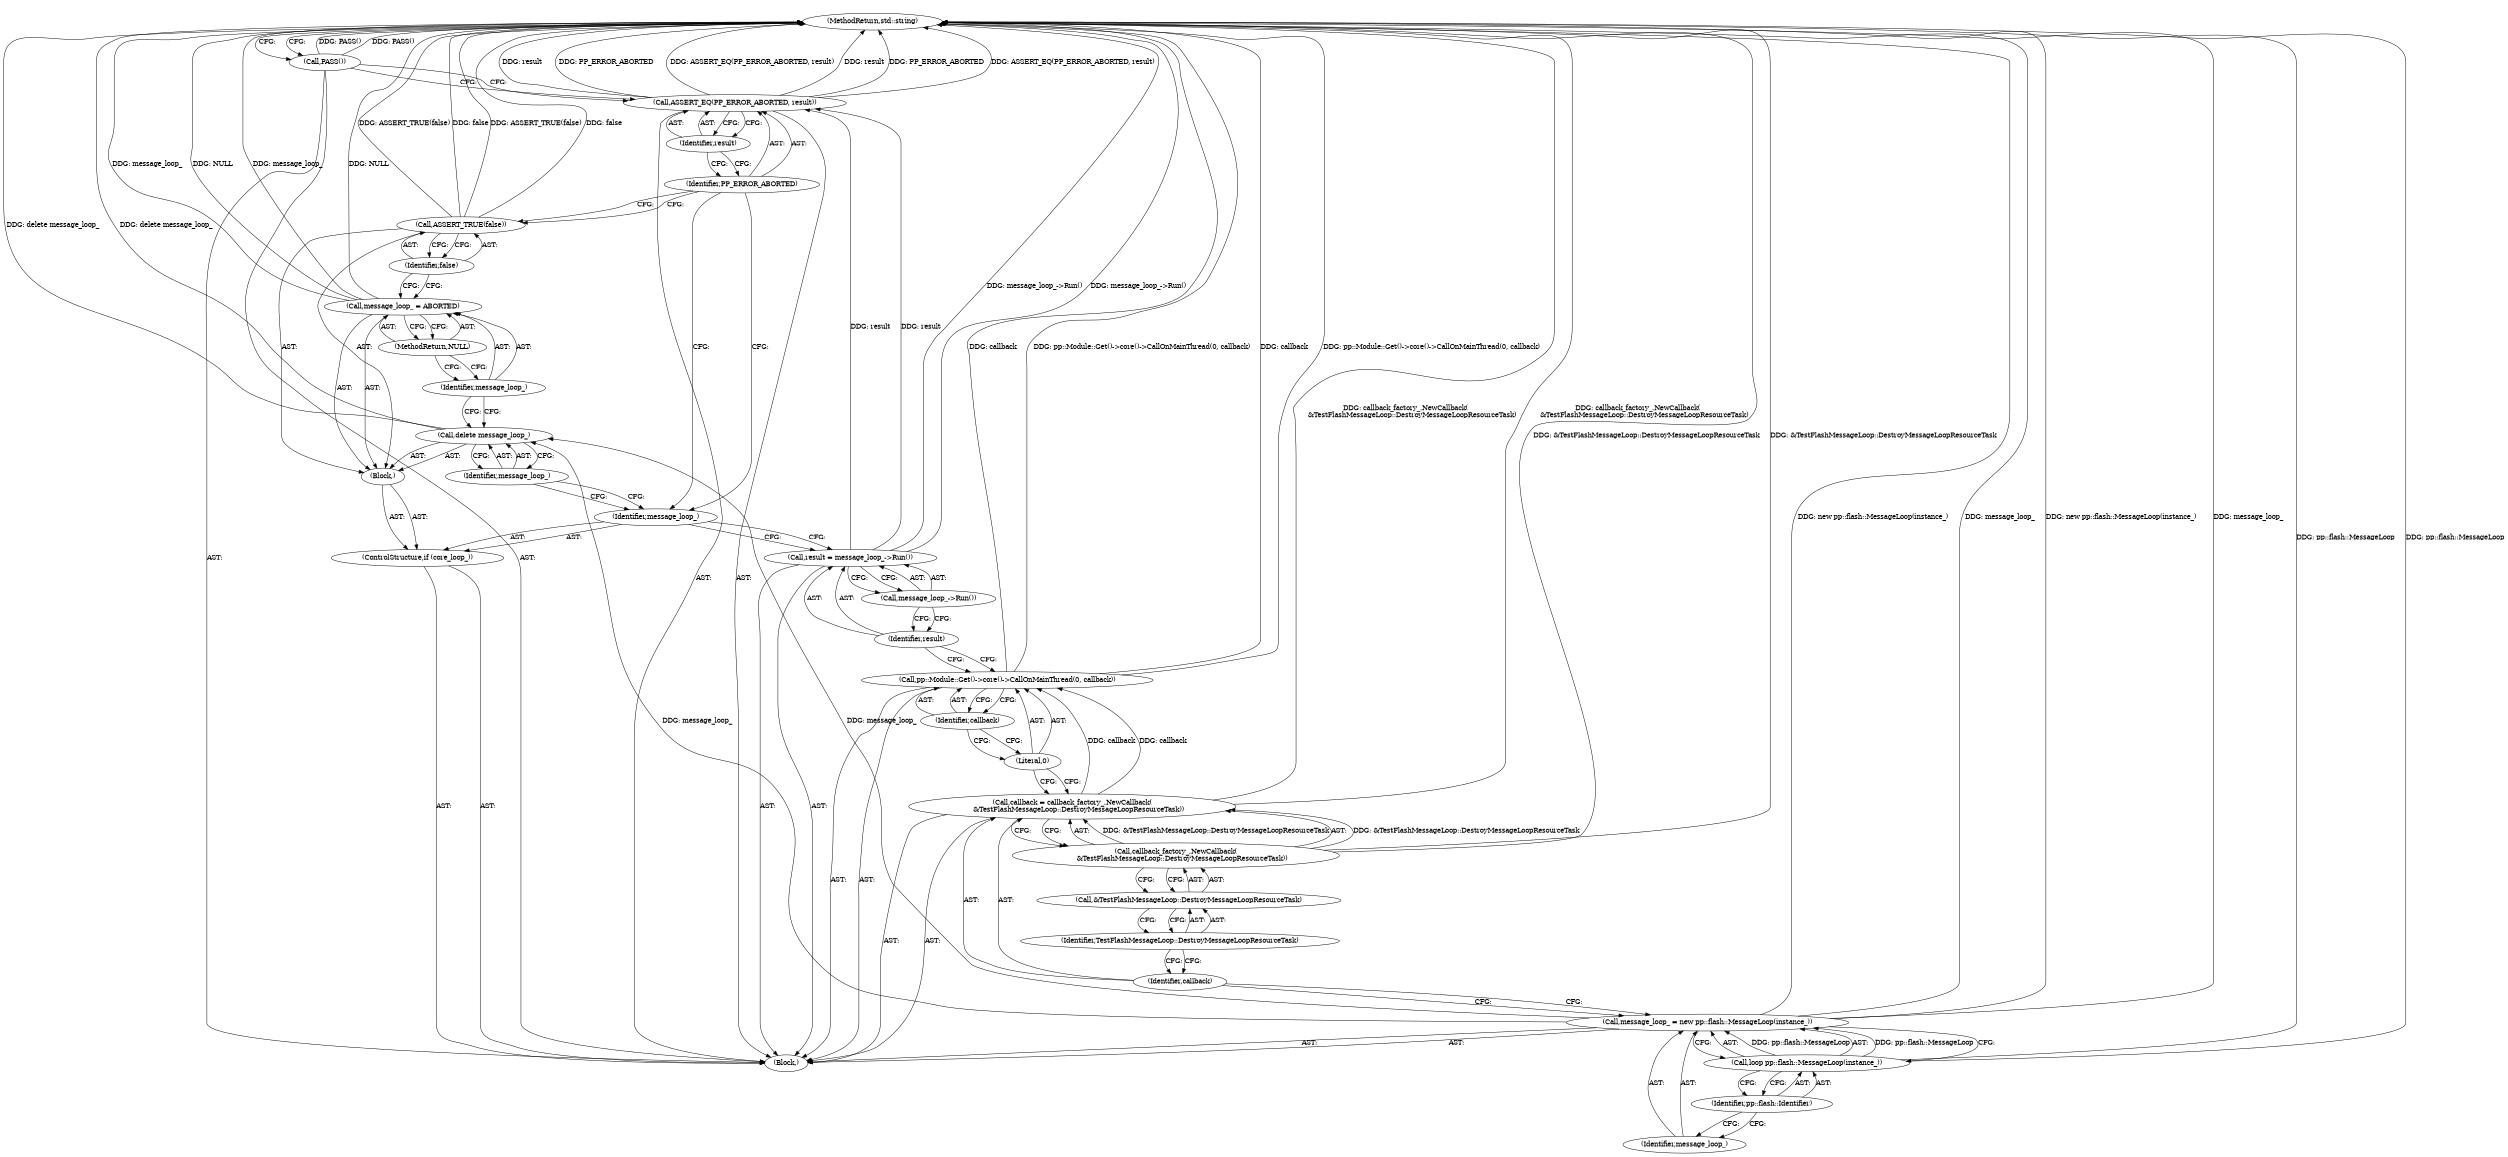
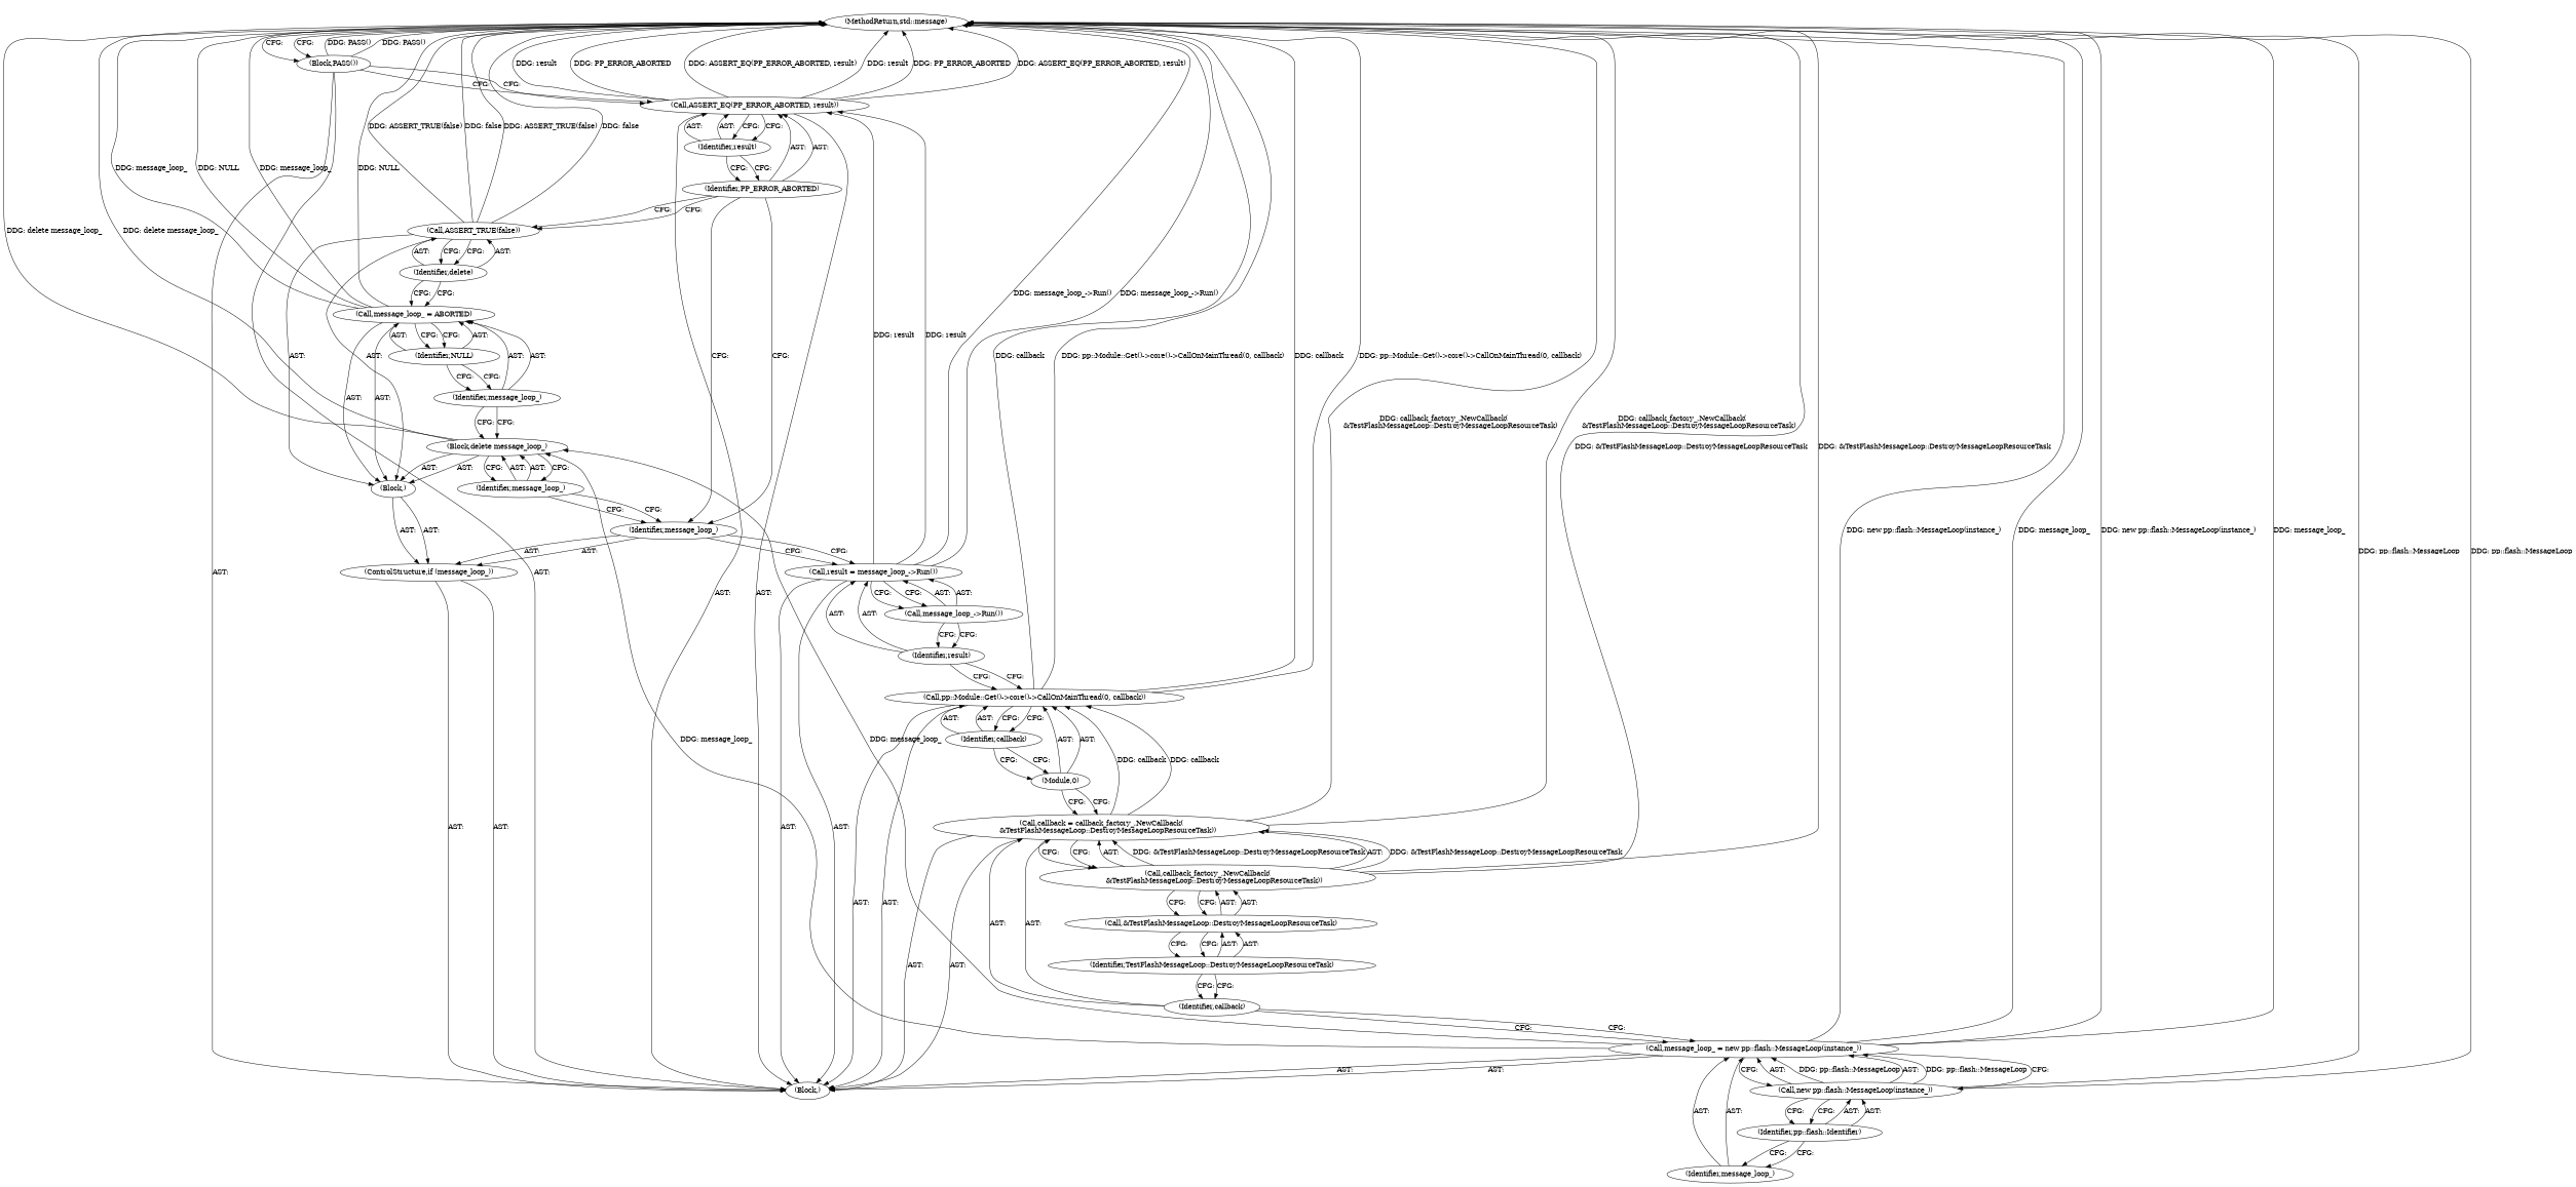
  digraph {
-   n1 [label="(MethodReturn,std::string)"]
-   n2 [label="(Call,PASS())"]
+   n1 [label="(MethodReturn,std::message)"]
+   n2 [label="(Block,PASS())"]
    n3 [label="(Block,)"]
    n4 [label="(Call,ASSERT_EQ(PP_ERROR_ABORTED, result))"]
    n5 [label="(Identifier,message_loop_)"]
-   n6 [label="(Call,delete message_loop_)"]
+   n6 [label="(Block,delete message_loop_)"]
    n7 [label="(Identifier,message_loop_)"]
    n8 [label="(Block,)"]
    n9 [label="(Call,result = message_loop_->Run())"]
-   n10 [label="(ControlStructure,if (core_loop_))"]
-   n11 [label="(MethodReturn,NULL)"]
+   n10 [label="(ControlStructure,if (message_loop_))"]
+   n11 [label="(Identifier,NULL)"]
    n12 [label="(Call,message_loop_ = ABORTED)"]
    n13 [label="(Identifier,message_loop_)"]
-   n14 [label="(Identifier,false)"]
+   n14 [label="(Identifier,delete)"]
    n15 [label="(Call,ASSERT_TRUE(false))"]
    n16 [label="(Identifier,PP_ERROR_ABORTED)"]
    n17 [label="(Identifier,result)"]
-   n18 [label="(Call,loop pp::flash::MessageLoop(instance_))"]
+   n18 [label="(Call,new pp::flash::MessageLoop(instance_))"]
    n19 [label="(Call,message_loop_ = new pp::flash::MessageLoop(instance_))"]
    n20 [label="(Identifier,pp::flash::Identifier)"]
    n21 [label="(Identifier,message_loop_)"]
    n22 [label="(Call,callback = callback_factory_.NewCallback(\n      &TestFlashMessageLoop::DestroyMessageLoopResourceTask))"]
    n23 [label="(Call,callback_factory_.NewCallback(\n      &TestFlashMessageLoop::DestroyMessageLoopResourceTask))"]
    n24 [label="(Call,pp::Module::Get()->core()->CallOnMainThread(0, callback))"]
    n25 [label="(Call,&TestFlashMessageLoop::DestroyMessageLoopResourceTask)"]
    n26 [label="(Identifier,callback)"]
    n27 [label="(Identifier,callback)"]
    n28 [label="(Identifier,TestFlashMessageLoop::DestroyMessageLoopResourceTask)"]
-   n29 [label="(Literal,0)"]
+   n29 [label="(Module,0)"]
    n30 [label="(Call,message_loop_->Run())"]
    n31 [label="(Identifier,result)"]
    n1 -> n2 [label="CFG: "]
    n1 -> n2 [label="CFG: "]
    n2 -> n1 [label="DDG: PASS()"]
    n2 -> n1 [label="DDG: PASS()"]
    n2 -> n3 [label="AST: "]
    n2 -> n3 [label="AST: "]
    n2 -> n4 [label="CFG: "]
    n2 -> n4 [label="CFG: "]
    n4 -> n1 [label="DDG: PP_ERROR_ABORTED"]
    n4 -> n1 [label="DDG: ASSERT_EQ(PP_ERROR_ABORTED, result)"]
    n4 -> n1 [label="DDG: result"]
    n4 -> n1 [label="DDG: PP_ERROR_ABORTED"]
    n4 -> n1 [label="DDG: ASSERT_EQ(PP_ERROR_ABORTED, result)"]
    n4 -> n1 [label="DDG: result"]
    n4 -> n3 [label="AST: "]
    n4 -> n3 [label="AST: "]
    n4 -> n17 [label="CFG: "]
    n4 -> n17 [label="CFG: "]
    n5 -> n6 [label="AST: "]
    n5 -> n6 [label="AST: "]
    n5 -> n7 [label="CFG: "]
    n5 -> n7 [label="CFG: "]
    n6 -> n1 [label="DDG: delete message_loop_"]
    n6 -> n1 [label="DDG: delete message_loop_"]
    n6 -> n5 [label="CFG: "]
    n6 -> n5 [label="CFG: "]
    n6 -> n8 [label="AST: "]
    n6 -> n8 [label="AST: "]
    n7 -> n9 [label="CFG: "]
    n7 -> n9 [label="CFG: "]
    n7 -> n10 [label="AST: "]
    n7 -> n10 [label="AST: "]
    n8 -> n10 [label="AST: "]
    n8 -> n10 [label="AST: "]
    n9 -> n1 [label="DDG: message_loop_->Run()"]
    n9 -> n1 [label="DDG: message_loop_->Run()"]
    n9 -> n3 [label="AST: "]
    n9 -> n3 [label="AST: "]
    n9 -> n4 [label="DDG: result"]
    n9 -> n4 [label="DDG: result"]
    n9 -> n30 [label="CFG: "]
    n9 -> n30 [label="CFG: "]
    n10 -> n3 [label="AST: "]
    n10 -> n3 [label="AST: "]
    n11 -> n12 [label="AST: "]
    n11 -> n12 [label="AST: "]
    n11 -> n13 [label="CFG: "]
    n11 -> n13 [label="CFG: "]
    n12 -> n1 [label="DDG: message_loop_"]
    n12 -> n1 [label="DDG: NULL"]
    n12 -> n1 [label="DDG: message_loop_"]
    n12 -> n1 [label="DDG: NULL"]
    n12 -> n8 [label="AST: "]
    n12 -> n8 [label="AST: "]
    n12 -> n11 [label="CFG: "]
    n12 -> n11 [label="CFG: "]
    n13 -> n6 [label="CFG: "]
    n13 -> n6 [label="CFG: "]
    n13 -> n12 [label="AST: "]
    n13 -> n12 [label="AST: "]
    n14 -> n12 [label="CFG: "]
    n14 -> n12 [label="CFG: "]
    n14 -> n15 [label="AST: "]
    n14 -> n15 [label="AST: "]
    n15 -> n1 [label="DDG: ASSERT_TRUE(false)"]
    n15 -> n1 [label="DDG: false"]
    n15 -> n1 [label="DDG: ASSERT_TRUE(false)"]
    n15 -> n1 [label="DDG: false"]
    n15 -> n8 [label="AST: "]
    n15 -> n8 [label="AST: "]
    n15 -> n14 [label="CFG: "]
    n15 -> n14 [label="CFG: "]
    n16 -> n4 [label="AST: "]
    n16 -> n4 [label="AST: "]
    n16 -> n7 [label="CFG: "]
    n16 -> n7 [label="CFG: "]
    n16 -> n15 [label="CFG: "]
    n16 -> n15 [label="CFG: "]
    n17 -> n4 [label="AST: "]
    n17 -> n4 [label="AST: "]
    n17 -> n16 [label="CFG: "]
    n17 -> n16 [label="CFG: "]
    n18 -> n1 [label="DDG: pp::flash::MessageLoop"]
    n18 -> n1 [label="DDG: pp::flash::MessageLoop"]
    n18 -> n19 [label="AST: "]
    n18 -> n19 [label="DDG: pp::flash::MessageLoop"]
    n18 -> n19 [label="AST: "]
    n18 -> n19 [label="DDG: pp::flash::MessageLoop"]
    n18 -> n20 [label="CFG: "]
    n18 -> n20 [label="CFG: "]
    n19 -> n1 [label="DDG: new pp::flash::MessageLoop(instance_)"]
    n19 -> n1 [label="DDG: message_loop_"]
    n19 -> n1 [label="DDG: new pp::flash::MessageLoop(instance_)"]
    n19 -> n1 [label="DDG: message_loop_"]
    n19 -> n3 [label="AST: "]
    n19 -> n3 [label="AST: "]
    n19 -> n6 [label="DDG: message_loop_"]
    n19 -> n6 [label="DDG: message_loop_"]
    n19 -> n18 [label="CFG: "]
    n19 -> n18 [label="CFG: "]
    n20 -> n18 [label="AST: "]
    n20 -> n18 [label="AST: "]
    n20 -> n21 [label="CFG: "]
    n20 -> n21 [label="CFG: "]
    n21 -> n19 [label="AST: "]
    n21 -> n19 [label="AST: "]
    n22 -> n1 [label="DDG: callback_factory_.NewCallback(\n      &TestFlashMessageLoop::DestroyMessageLoopResourceTask)"]
    n22 -> n1 [label="DDG: callback_factory_.NewCallback(\n      &TestFlashMessageLoop::DestroyMessageLoopResourceTask)"]
    n22 -> n3 [label="AST: "]
    n22 -> n3 [label="AST: "]
    n22 -> n23 [label="CFG: "]
    n22 -> n23 [label="CFG: "]
    n22 -> n24 [label="DDG: callback"]
    n22 -> n24 [label="DDG: callback"]
    n23 -> n1 [label="DDG: &TestFlashMessageLoop::DestroyMessageLoopResourceTask"]
    n23 -> n1 [label="DDG: &TestFlashMessageLoop::DestroyMessageLoopResourceTask"]
    n23 -> n22 [label="AST: "]
    n23 -> n22 [label="DDG: &TestFlashMessageLoop::DestroyMessageLoopResourceTask"]
    n23 -> n22 [label="AST: "]
    n23 -> n22 [label="DDG: &TestFlashMessageLoop::DestroyMessageLoopResourceTask"]
    n23 -> n25 [label="CFG: "]
    n23 -> n25 [label="CFG: "]
    n24 -> n1 [label="DDG: callback"]
    n24 -> n1 [label="DDG: pp::Module::Get()->core()->CallOnMainThread(0, callback)"]
    n24 -> n1 [label="DDG: callback"]
    n24 -> n1 [label="DDG: pp::Module::Get()->core()->CallOnMainThread(0, callback)"]
    n24 -> n3 [label="AST: "]
    n24 -> n3 [label="AST: "]
    n24 -> n26 [label="CFG: "]
    n24 -> n26 [label="CFG: "]
    n25 -> n23 [label="AST: "]
    n25 -> n23 [label="AST: "]
    n25 -> n28 [label="CFG: "]
    n25 -> n28 [label="CFG: "]
    n26 -> n24 [label="AST: "]
    n26 -> n24 [label="AST: "]
    n26 -> n29 [label="CFG: "]
    n26 -> n29 [label="CFG: "]
    n27 -> n19 [label="CFG: "]
    n27 -> n19 [label="CFG: "]
    n27 -> n22 [label="AST: "]
    n27 -> n22 [label="AST: "]
    n28 -> n25 [label="AST: "]
    n28 -> n25 [label="AST: "]
    n28 -> n27 [label="CFG: "]
    n28 -> n27 [label="CFG: "]
    n29 -> n22 [label="CFG: "]
    n29 -> n22 [label="CFG: "]
    n29 -> n24 [label="AST: "]
    n29 -> n24 [label="AST: "]
    n30 -> n9 [label="AST: "]
    n30 -> n9 [label="AST: "]
    n30 -> n31 [label="CFG: "]
    n30 -> n31 [label="CFG: "]
    n31 -> n9 [label="AST: "]
    n31 -> n9 [label="AST: "]
    n31 -> n24 [label="CFG: "]
    n31 -> n24 [label="CFG: "]
  }
